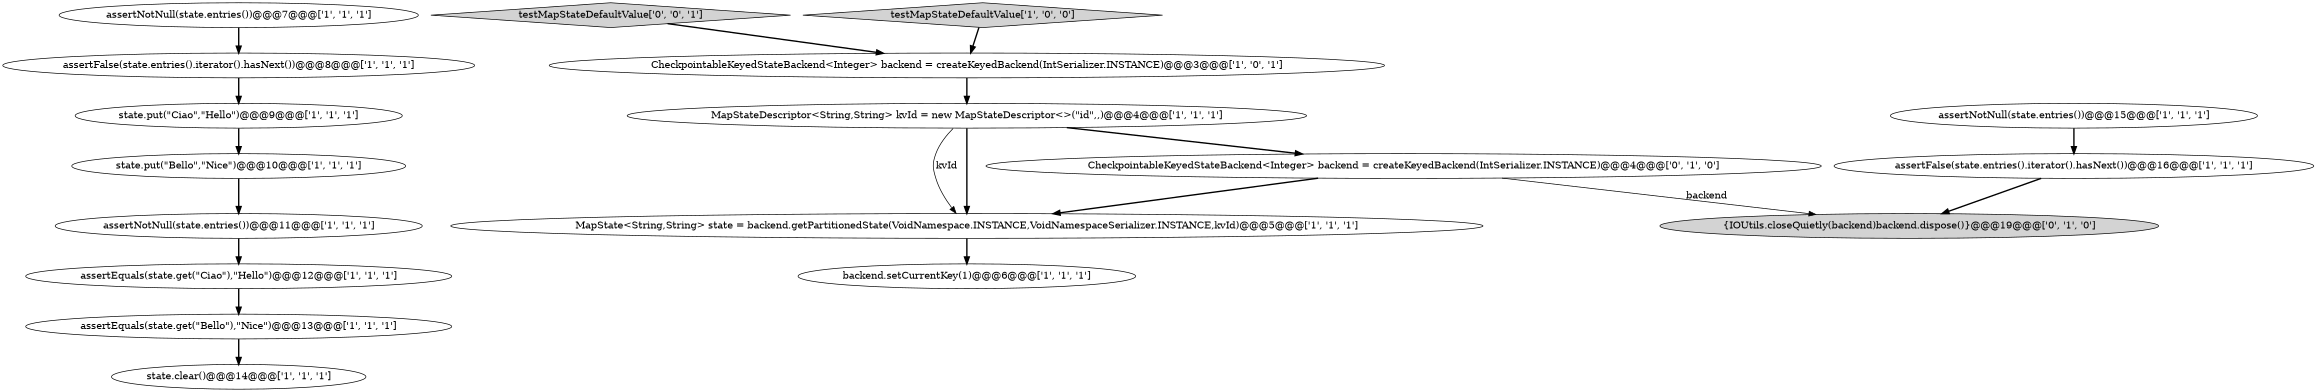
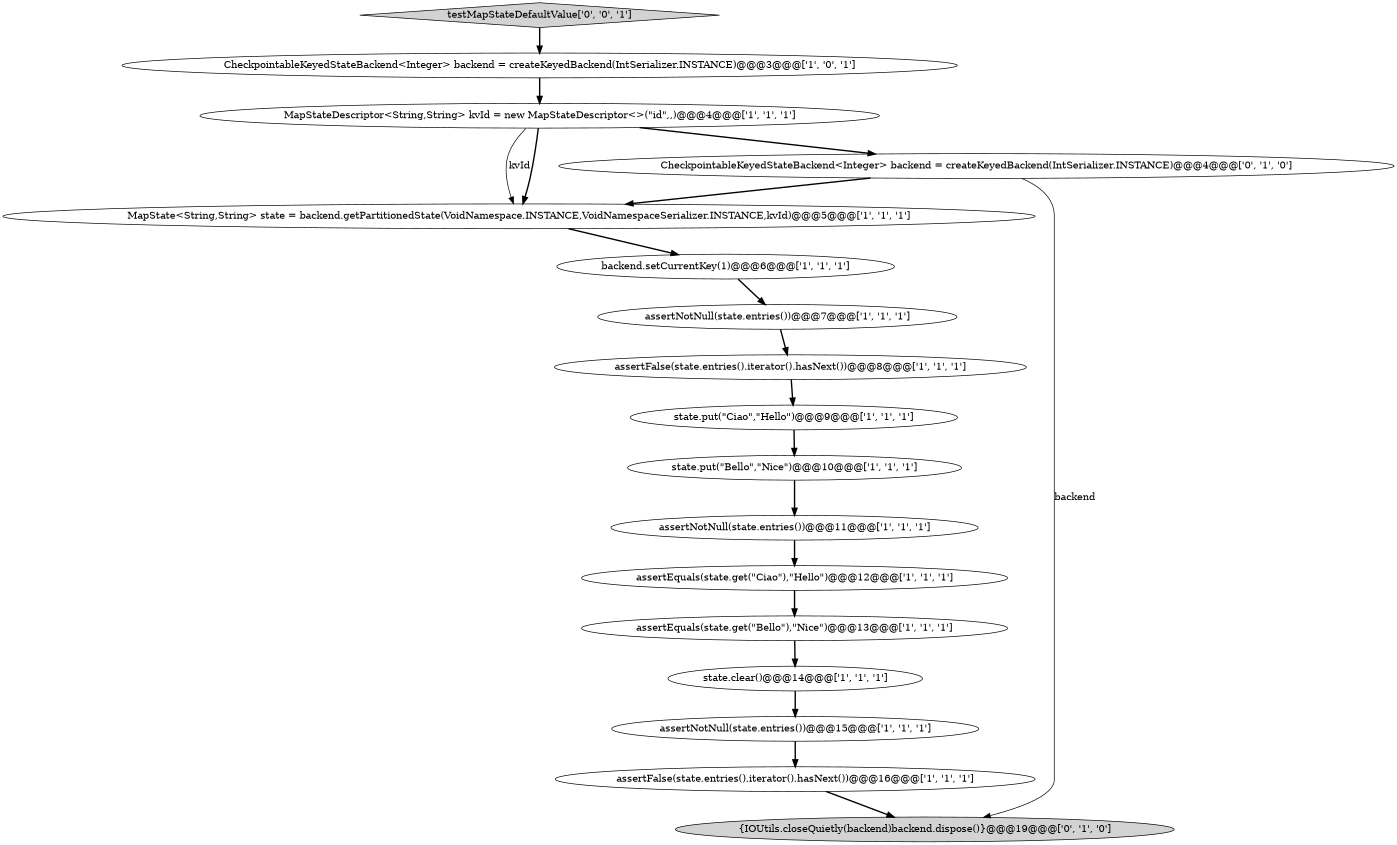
  digraph {
    node [fillcolor=white shape=ellipse style=filled]
    edge [style=bold]
    n1 [label="assertFalse(state.entries().iterator().hasNext())@@@8@@@['1', '1', '1']"]
    n2 [label="state.put(\"Ciao\",\"Hello\")@@@9@@@['1', '1', '1']"]
    n3 [label="state.put(\"Bello\",\"Nice\")@@@10@@@['1', '1', '1']"]
    n4 [label="assertNotNull(state.entries())@@@11@@@['1', '1', '1']"]
    n5 [label="assertEquals(state.get(\"Ciao\"),\"Hello\")@@@12@@@['1', '1', '1']"]
    n6 [label="backend.setCurrentKey(1)@@@6@@@['1', '1', '1']"]
    n7 [label="assertNotNull(state.entries())@@@7@@@['1', '1', '1']"]
    n8 [label="assertEquals(state.get(\"Bello\"),\"Nice\")@@@13@@@['1', '1', '1']"]
    n9 [label="state.clear()@@@14@@@['1', '1', '1']"]
    n10 [label="CheckpointableKeyedStateBackend<Integer> backend = createKeyedBackend(IntSerializer.INSTANCE)@@@3@@@['1', '0', '1']"]
    n11 [label="MapStateDescriptor<String,String> kvId = new MapStateDescriptor<>(\"id\",,)@@@4@@@['1', '1', '1']"]
    n12 [label="MapState<String,String> state = backend.getPartitionedState(VoidNamespace.INSTANCE,VoidNamespaceSerializer.INSTANCE,kvId)@@@5@@@['1', '1', '1']"]
    n13 [label="CheckpointableKeyedStateBackend<Integer> backend = createKeyedBackend(IntSerializer.INSTANCE)@@@4@@@['0', '1', '0']"]
    n14 [fillcolor=lightgray label="testMapStateDefaultValue['0', '0', '1']" shape=diamond]
    n15 [label="assertNotNull(state.entries())@@@15@@@['1', '1', '1']"]
    n16 [label="assertFalse(state.entries().iterator().hasNext())@@@16@@@['1', '1', '1']"]
    n17 [fillcolor=lightgray label="{IOUtils.closeQuietly(backend)backend.dispose()}@@@19@@@['0', '1', '0']"]
-   n18 [fillcolor=lightgray label="testMapStateDefaultValue['1', '0', '0']" shape=diamond]
    n1 -> n2
    n2 -> n3
    n3 -> n4
    n4 -> n5
    n5 -> n8
+   n6 -> n7
    n7 -> n1
    n8 -> n9
+   n9 -> n15
    n10 -> n11
    n11 -> n12 [label=kvId style=solid]
    n11 -> n12
    n11 -> n13
    n12 -> n6
    n13 -> n12
    n13 -> n17 [label=backend style=solid]
    n14 -> n10
    n15 -> n16
    n16 -> n17
-   n18 -> n10
  }
